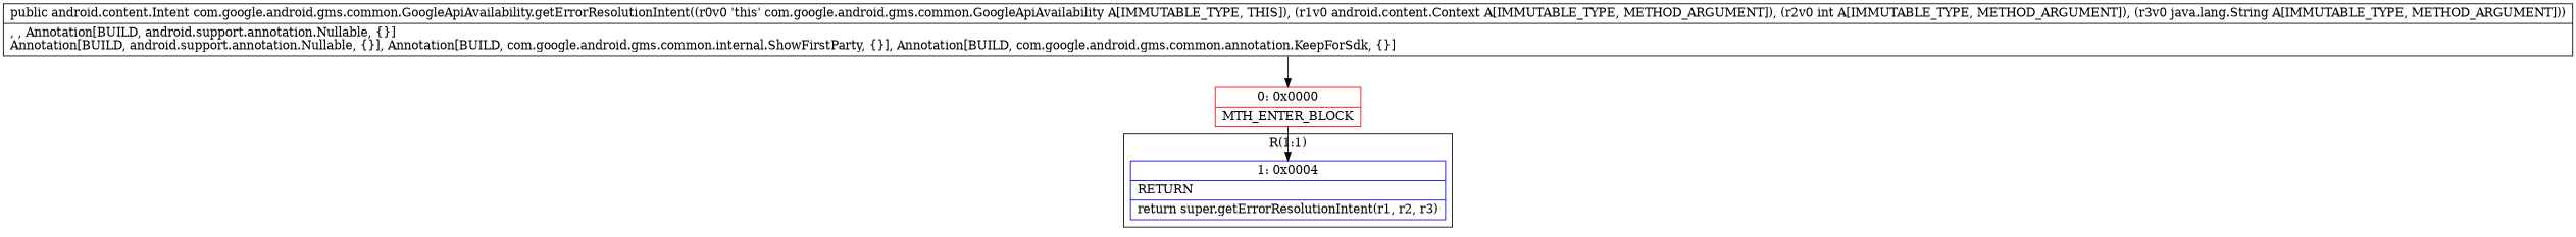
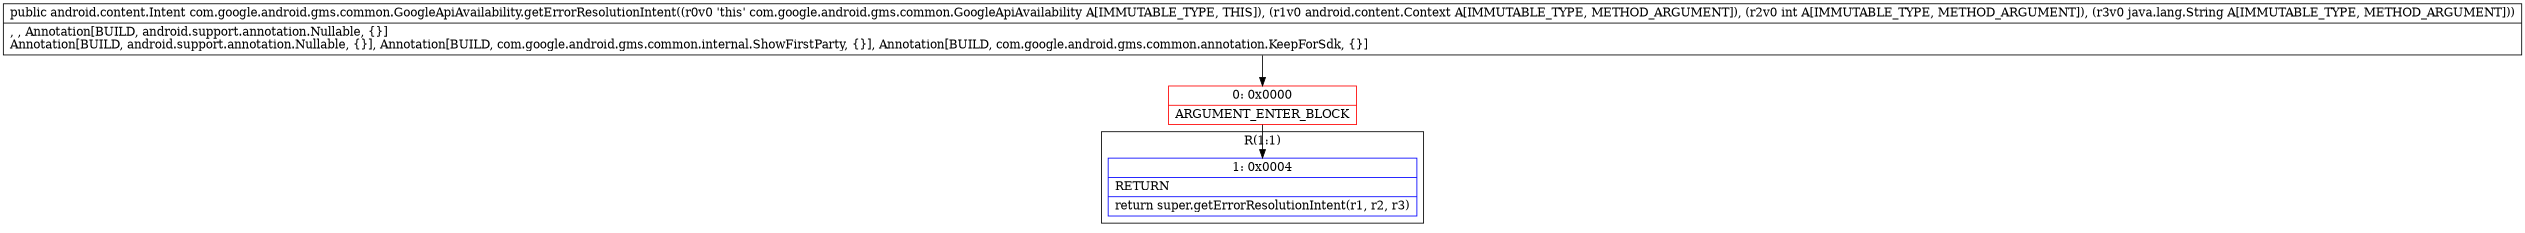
  digraph {
    node [shape=record]
    n1 [color=blue label="{1\:\ 0x0004|RETURN\l|return super.getErrorResolutionIntent(r1, r2, r3)\l}"]
-   n2 [color=red label="{0\:\ 0x0000|MTH_ENTER_BLOCK\l}"]
+   n2 [color=red label="{0\:\ 0x0000|ARGUMENT_ENTER_BLOCK\l}"]
    n3 [label="{public android.content.Intent com.google.android.gms.common.GoogleApiAvailability.getErrorResolutionIntent((r0v0 'this' com.google.android.gms.common.GoogleApiAvailability A[IMMUTABLE_TYPE, THIS]), (r1v0 android.content.Context A[IMMUTABLE_TYPE, METHOD_ARGUMENT]), (r2v0 int A[IMMUTABLE_TYPE, METHOD_ARGUMENT]), (r3v0 java.lang.String A[IMMUTABLE_TYPE, METHOD_ARGUMENT]))  | , , Annotation[BUILD, android.support.annotation.Nullable, \{\}]\lAnnotation[BUILD, android.support.annotation.Nullable, \{\}], Annotation[BUILD, com.google.android.gms.common.internal.ShowFirstParty, \{\}], Annotation[BUILD, com.google.android.gms.common.annotation.KeepForSdk, \{\}]\l}"]
    subgraph cluster_1 {
      label="R(1:1)"
      n1
    }
    n2 -> n1
    n3 -> n2
  }
